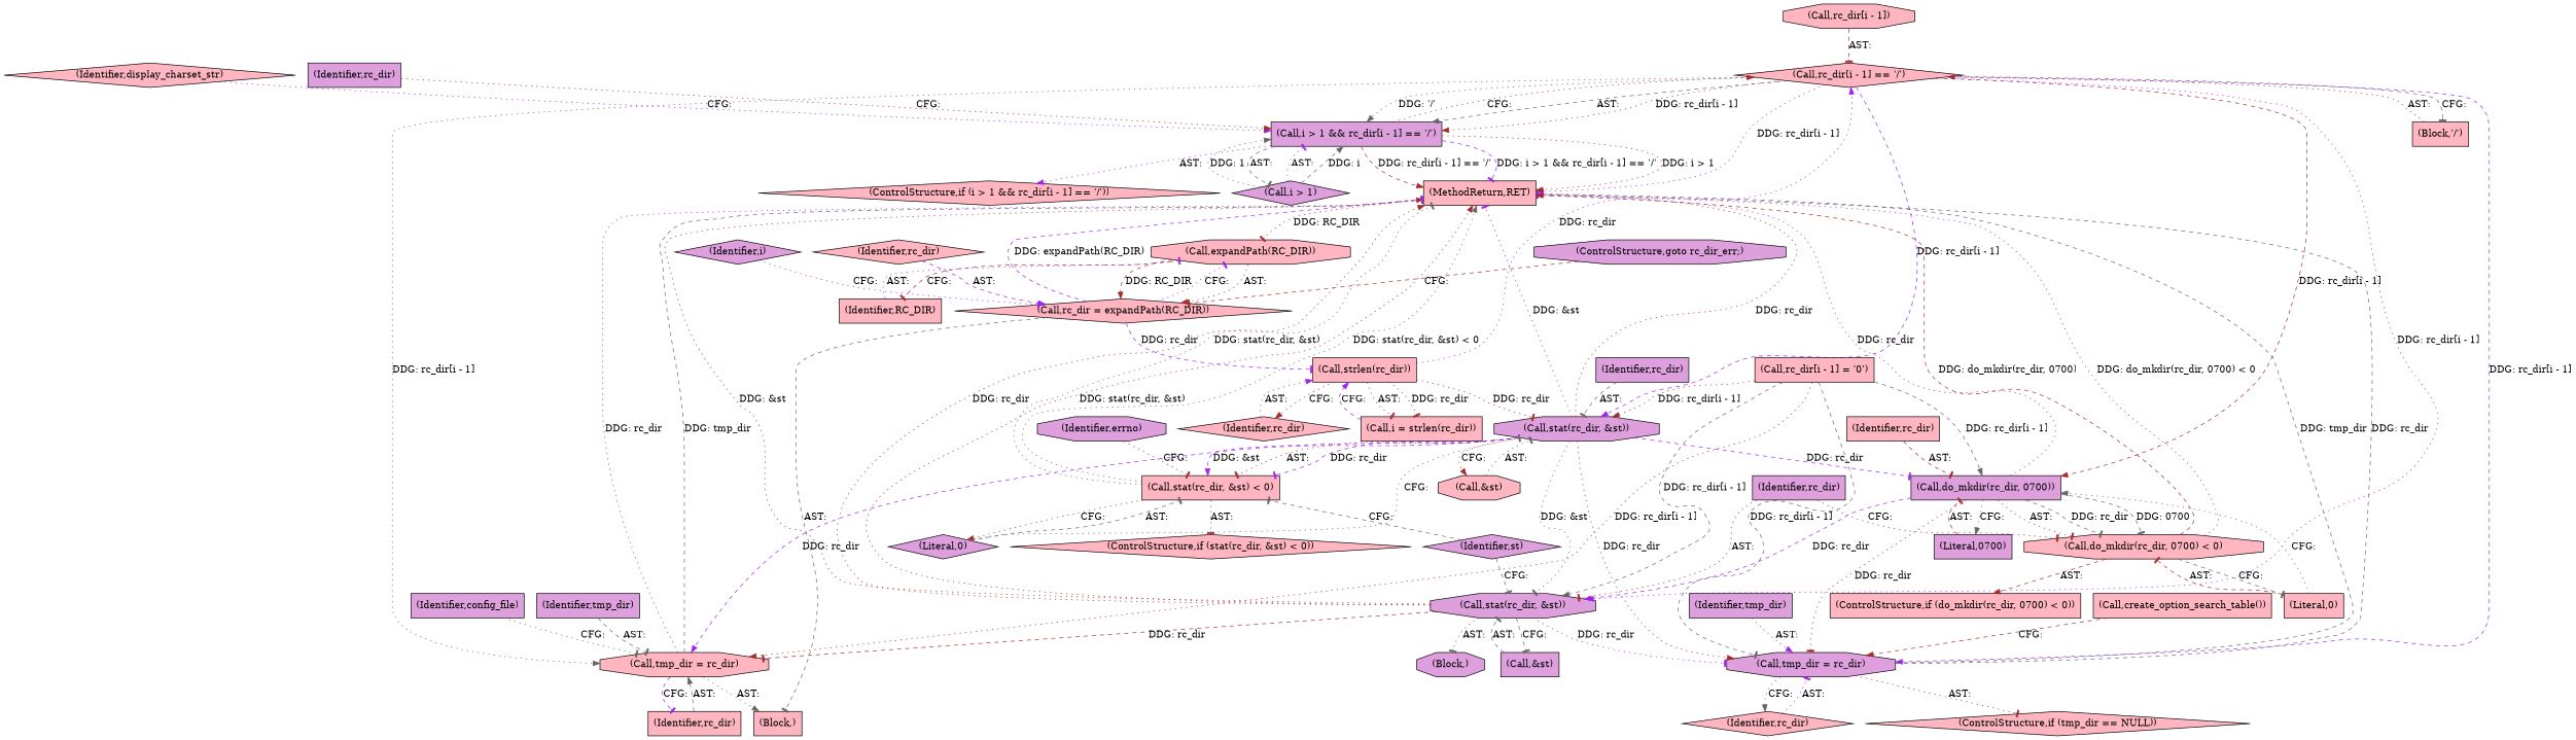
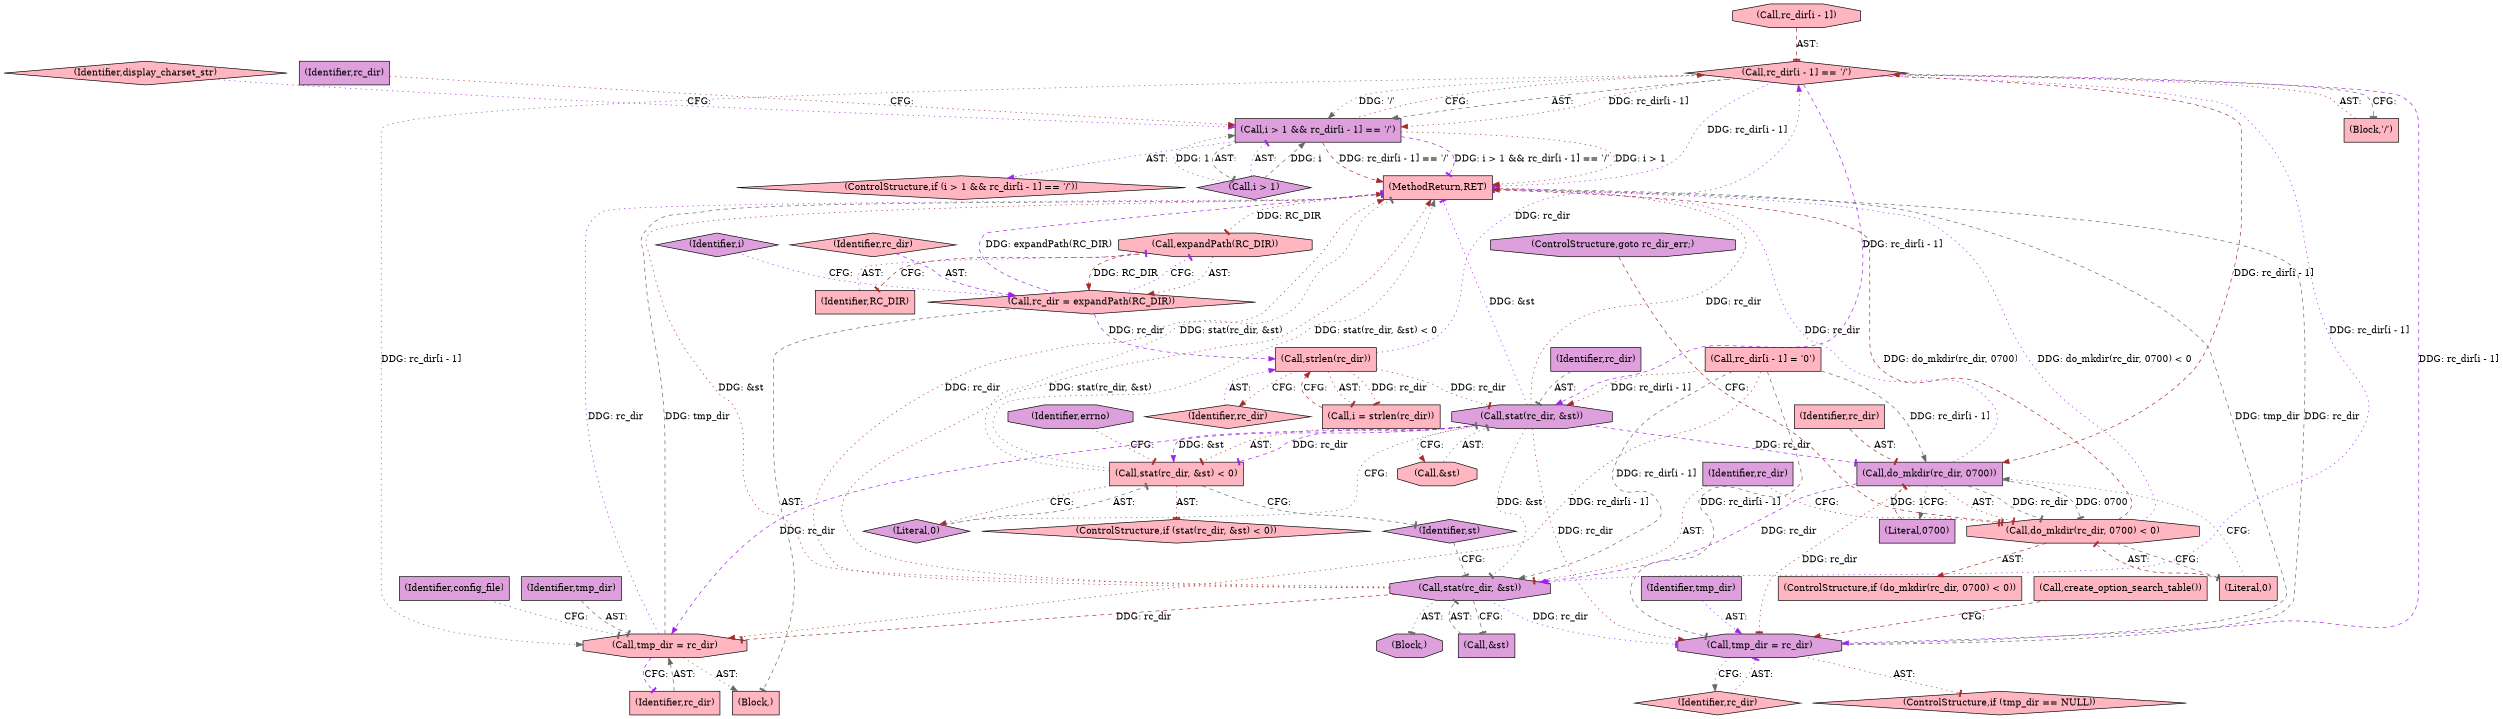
  digraph {
    node [fillcolor=lightpink shape=box style=filled]
    edge [arrowhead=tee color=brown style=dotted]
    n1 [label="(Call,rc_dir[i - 1] == '/')" shape=diamond]
    n2 [fillcolor=plum label="(Call,i > 1 && rc_dir[i - 1] == '/')"]
    n3 [fillcolor=plum label="(Call,stat(rc_dir, &st))" shape=octagon]
    n4 [fillcolor=plum label="(Call,do_mkdir(rc_dir, 0700))"]
    n5 [fillcolor=plum label="(Call,stat(rc_dir, &st))" shape=octagon]
    n6 [label="(Call,tmp_dir = rc_dir)" shape=octagon]
    n7 [fillcolor=plum label="(Call,tmp_dir = rc_dir)" shape=octagon]
    n8 [label="(Block,'/')"]
    n9 [label="(MethodReturn,RET)"]
    n10 [label="(ControlStructure,if (i > 1 && rc_dir[i - 1] == '/'))" shape=diamond]
    n11 [fillcolor=plum label="(Call,i > 1)" shape=diamond]
    n12 [label="(Call,stat(rc_dir, &st) < 0)"]
    n13 [label="(Call,&st)" shape=octagon]
    n14 [label="(Call,do_mkdir(rc_dir, 0700) < 0)" shape=octagon]
    n15 [fillcolor=plum label="(Literal,0700)"]
    n16 [fillcolor=plum label="(Call,&st)"]
    n17 [fillcolor=plum label="(Block,)" shape=octagon]
    n18 [label="(Block,)"]
    n19 [label="(Identifier,rc_dir)"]
    n20 [label="(Identifier,rc_dir)" shape=diamond]
    n21 [label="(ControlStructure,if (tmp_dir == NULL))" shape=diamond]
    n22 [label="(Call,expandPath(RC_DIR))" shape=octagon]
    n23 [label="(Call,strlen(rc_dir))"]
    n24 [label="(Identifier,rc_dir)" shape=diamond]
    n25 [label="(Call,i = strlen(rc_dir))"]
    n26 [label="(Call,rc_dir = expandPath(RC_DIR))" shape=diamond]
    n27 [label="(Identifier,RC_DIR)"]
    n28 [fillcolor=plum label="(Literal,0)" shape=diamond]
    n29 [label="(ControlStructure,if (stat(rc_dir, &st) < 0))" shape=diamond]
    n30 [label="(ControlStructure,if (do_mkdir(rc_dir, 0700) < 0))"]
    n31 [label="(Literal,0)"]
    n32 [fillcolor=plum label="(Identifier,rc_dir)"]
    n33 [fillcolor=plum label="(Identifier,config_file)"]
    n34 [label="(Identifier,rc_dir)" shape=diamond]
    n35 [label="(Call,rc_dir[i - 1])" shape=octagon]
    n36 [fillcolor=plum label="(Identifier,i)" shape=diamond]
    n37 [fillcolor=plum label="(Identifier,tmp_dir)"]
    n38 [fillcolor=plum label="(Identifier,st)" shape=diamond]
    n39 [fillcolor=plum label="(Identifier,tmp_dir)"]
    n40 [fillcolor=plum label="(Identifier,errno)" shape=octagon]
    n41 [fillcolor=plum label="(ControlStructure,goto rc_dir_err;)" shape=octagon]
    n42 [label="(Identifier,rc_dir)"]
    n43 [label="(Identifier,display_charset_str)" shape=diamond]
    n44 [label="(Call,create_option_search_table())"]
    n45 [label="(Call,rc_dir[i - 1] = '\0')"]
    n46 [fillcolor=plum label="(Identifier,rc_dir)"]
    n47 [fillcolor=plum label="(Identifier,rc_dir)"]
    n1 -> n2 [arrowhead=normal color=gray40 label="AST: " style=dashed]
    n1 -> n2 [arrowhead=normal label="DDG: rc_dir[i - 1]"]
    n1 -> n2 [arrowhead=normal color=gray40 label="DDG: '/'"]
    n1 -> n3 [arrowhead=normal color=purple label="DDG: rc_dir[i - 1]" style=dashed]
    n1 -> n4 [arrowhead=normal label="DDG: rc_dir[i - 1]" style=dashed]
    n1 -> n5 [arrowhead=normal color=purple label="DDG: rc_dir[i - 1]"]
    n1 -> n6 [arrowhead=normal color=gray40 label="DDG: rc_dir[i - 1]"]
    n1 -> n7 [arrowhead=normal color=purple label="DDG: rc_dir[i - 1]" style=dashed]
    n1 -> n8 [color=gray40 label="CFG: " style=dashed]
    n1 -> n9 [arrowhead=normal color=purple label="DDG: rc_dir[i - 1]"]
    n2 -> n1 [arrowhead=normal label="CFG: "]
    n2 -> n9 [color=purple label="DDG: i > 1 && rc_dir[i - 1] == '/'" style=dashed]
    n2 -> n9 [arrowhead=normal label="DDG: i > 1"]
    n2 -> n9 [arrowhead=normal label="DDG: rc_dir[i - 1] == '/'" style=dashed]
    n2 -> n10 [arrowhead=normal color=purple label="AST: "]
    n2 -> n11 [color=gray40 label="AST: " style=dashed]
    n3 -> n4 [color=purple label="DDG: rc_dir" style=dashed]
    n3 -> n5 [color=gray40 label="DDG: &st"]
    n3 -> n6 [arrowhead=normal color=purple label="DDG: rc_dir" style=dashed]
    n3 -> n7 [arrowhead=normal label="DDG: rc_dir"]
    n3 -> n9 [label="DDG: rc_dir"]
    n3 -> n9 [color=purple label="DDG: &st"]
    n3 -> n12 [label="AST: "]
    n3 -> n12 [color=purple label="DDG: rc_dir" style=dashed]
    n3 -> n12 [arrowhead=normal color=purple label="DDG: &st" style=dashed]
    n3 -> n13 [arrowhead=normal label="CFG: "]
    n4 -> n5 [arrowhead=normal color=purple label="DDG: rc_dir" style=dashed]
    n4 -> n7 [label="DDG: rc_dir"]
    n4 -> n9 [arrowhead=normal color=purple label="DDG: rc_dir"]
    n4 -> n14 [label="AST: "]
    n4 -> n14 [color=gray40 label="DDG: rc_dir" style=dashed]
    n4 -> n14 [color=gray40 label="DDG: 0700" style=dashed]
    n4 -> n15 [arrowhead=normal color=gray40 label="CFG: "]
    n5 -> n6 [label="DDG: rc_dir" style=dashed]
    n5 -> n7 [color=purple label="DDG: rc_dir"]
    n5 -> n9 [arrowhead=normal label="DDG: &st"]
    n5 -> n9 [arrowhead=normal label="DDG: rc_dir"]
    n5 -> n9 [arrowhead=normal label="DDG: stat(rc_dir, &st)"]
    n5 -> n16 [color=gray40 label="CFG: " style=dashed]
    n5 -> n17 [color=gray40 label="AST: "]
    n6 -> n9 [color=purple label="DDG: rc_dir"]
    n6 -> n9 [color=gray40 label="DDG: tmp_dir" style=dashed]
    n6 -> n18 [arrowhead=normal color=gray40 label="AST: "]
    n6 -> n19 [color=purple label="CFG: " style=dashed]
    n7 -> n9 [color=gray40 label="DDG: tmp_dir" style=dashed]
    n7 -> n9 [color=gray40 label="DDG: rc_dir" style=dashed]
    n7 -> n20 [arrowhead=normal color=gray40 label="CFG: "]
    n7 -> n21 [label="AST: "]
    n8 -> n1 [arrowhead=normal label="AST: "]
    n9 -> n22 [label="DDG: RC_DIR"]
    n11 -> n2 [color=purple label="AST: "]
    n11 -> n2 [arrowhead=normal color=gray40 label="DDG: i" style=dashed]
    n11 -> n2 [arrowhead=normal color=gray40 label="DDG: 1"]
    n12 -> n9 [arrowhead=normal color=gray40 label="DDG: stat(rc_dir, &st) < 0"]
    n12 -> n9 [color=gray40 label="DDG: stat(rc_dir, &st)"]
    n12 -> n28 [arrowhead=normal label="CFG: "]
    n12 -> n29 [label="AST: "]
    n13 -> n3 [color=gray40 label="AST: "]
    n14 -> n9 [color=purple label="DDG: do_mkdir(rc_dir, 0700) < 0"]
    n14 -> n9 [arrowhead=normal label="DDG: do_mkdir(rc_dir, 0700)" style=dashed]
    n14 -> n30 [arrowhead=normal label="AST: " style=dashed]
    n14 -> n31 [color=gray40 label="CFG: " style=dashed]
-   n15 -> n4 [label="AST: " style=dashed]
+   n15 -> n4 [label="DDG: 1" style=dashed]
    n16 -> n5 [color=gray40 label="AST: " style=dashed]
    n19 -> n6 [arrowhead=normal color=gray40 label="AST: " style=dashed]
    n20 -> n7 [color=purple label="AST: "]
    n22 -> n26 [arrowhead=normal label="AST: "]
    n22 -> n26 [arrowhead=normal label="DDG: RC_DIR" style=dashed]
    n22 -> n27 [label="CFG: " style=dashed]
    n23 -> n1 [arrowhead=normal color=purple label="DDG: rc_dir"]
    n23 -> n3 [label="DDG: rc_dir"]
    n23 -> n24 [arrowhead=normal label="CFG: "]
    n23 -> n25 [label="AST: "]
    n23 -> n25 [label="DDG: rc_dir"]
    n24 -> n23 [arrowhead=normal color=purple label="AST: "]
-   n25 -> n23 [arrowhead=normal color=purple label="CFG: " style=dashed]
+   n25 -> n23 [arrowhead=normal label="CFG: " style=dashed]
    n26 -> n9 [color=purple label="DDG: expandPath(RC_DIR)" style=dashed]
    n26 -> n18 [color=gray40 label="AST: " style=dashed]
    n26 -> n22 [color=purple label="CFG: "]
-   n26 -> n23 [color=purple label="DDG: rc_dir" style=dashed]
+   n26 -> n23 [arrowhead=normal color=purple label="DDG: rc_dir" style=dashed]
    n27 -> n22 [color=purple label="AST: "]
    n28 -> n3 [color=gray40 label="CFG: "]
    n28 -> n12 [color=gray40 label="AST: " style=dashed]
    n31 -> n4 [arrowhead=normal color=gray40 label="CFG: "]
    n31 -> n14 [label="AST: " style=dashed]
    n32 -> n5 [label="AST: "]
    n32 -> n14 [label="CFG: "]
    n33 -> n6 [color=gray40 label="CFG: "]
    n34 -> n26 [arrowhead=normal color=purple label="AST: " style=dashed]
    n35 -> n1 [label="AST: " style=dashed]
    n36 -> n26 [color=purple label="CFG: "]
    n37 -> n7 [arrowhead=normal color=purple label="AST: "]
    n38 -> n5 [color=gray40 label="CFG: " style=dashed]
-   n38 -> n12 [color=gray40 label="CFG: " style=dashed]
+   n12 -> n38 [color=gray40 label="CFG: " style=dashed]
    n39 -> n6 [color=gray40 label="AST: " style=dashed]
    n40 -> n12 [label="CFG: "]
-   n41 -> n26 [label="CFG: " style=dashed]
+   n41 -> n14 [label="CFG: " style=dashed]
    n42 -> n4 [label="AST: " style=dashed]
    n43 -> n2 [arrowhead=normal color=purple label="CFG: "]
    n44 -> n7 [arrowhead=normal label="CFG: " style=dashed]
    n45 -> n3 [arrowhead=normal label="DDG: rc_dir[i - 1]"]
    n45 -> n4 [arrowhead=normal color=gray40 label="DDG: rc_dir[i - 1]" style=dashed]
    n45 -> n5 [arrowhead=normal color=gray40 label="DDG: rc_dir[i - 1]" style=dashed]
    n45 -> n6 [arrowhead=normal label="DDG: rc_dir[i - 1]"]
    n45 -> n7 [color=gray40 label="DDG: rc_dir[i - 1]" style=dashed]
    n46 -> n2 [arrowhead=normal label="CFG: "]
    n47 -> n3 [color=gray40 label="AST: " style=dashed]
  }
